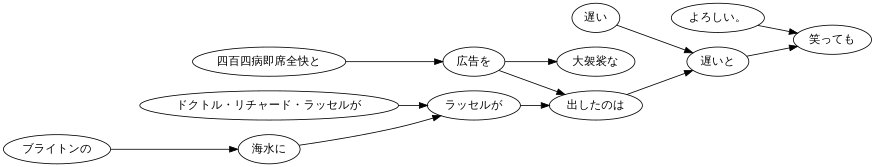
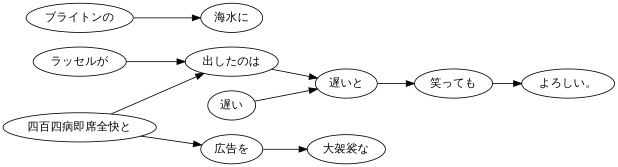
  digraph {
    fontname="Fira Sans"
    rankdir=LR
    node [fontname="Fira Sans"]
    edge [fontname="Fira Sans"]
    n1 [label="ラッセルが"]
    n2 [label="出したのは"]
-   n3 [label="ドクトル・リチャード・ラッセルが"]
    n4 [label="ブライトンの"]
    n5 [label="海水に"]
    n6 [label="遅いと"]
    n7 [label="四百四病即席全快と"]
    n8 [label="広告を"]
    n9 [label="大袈裟な"]
    n10 [label="笑っても"]
    n11 [label="遅い"]
    n12 [label="よろしい。"]
    n1 -> n2
    n2 -> n6
-   n3 -> n1
    n4 -> n5
-   n5 -> n1
    n6 -> n10
    n7 -> n8
-   n8 -> n2
+   n7 -> n2
    n8 -> n9
-   n12 -> n10
+   n10 -> n12
    n11 -> n6
  }
